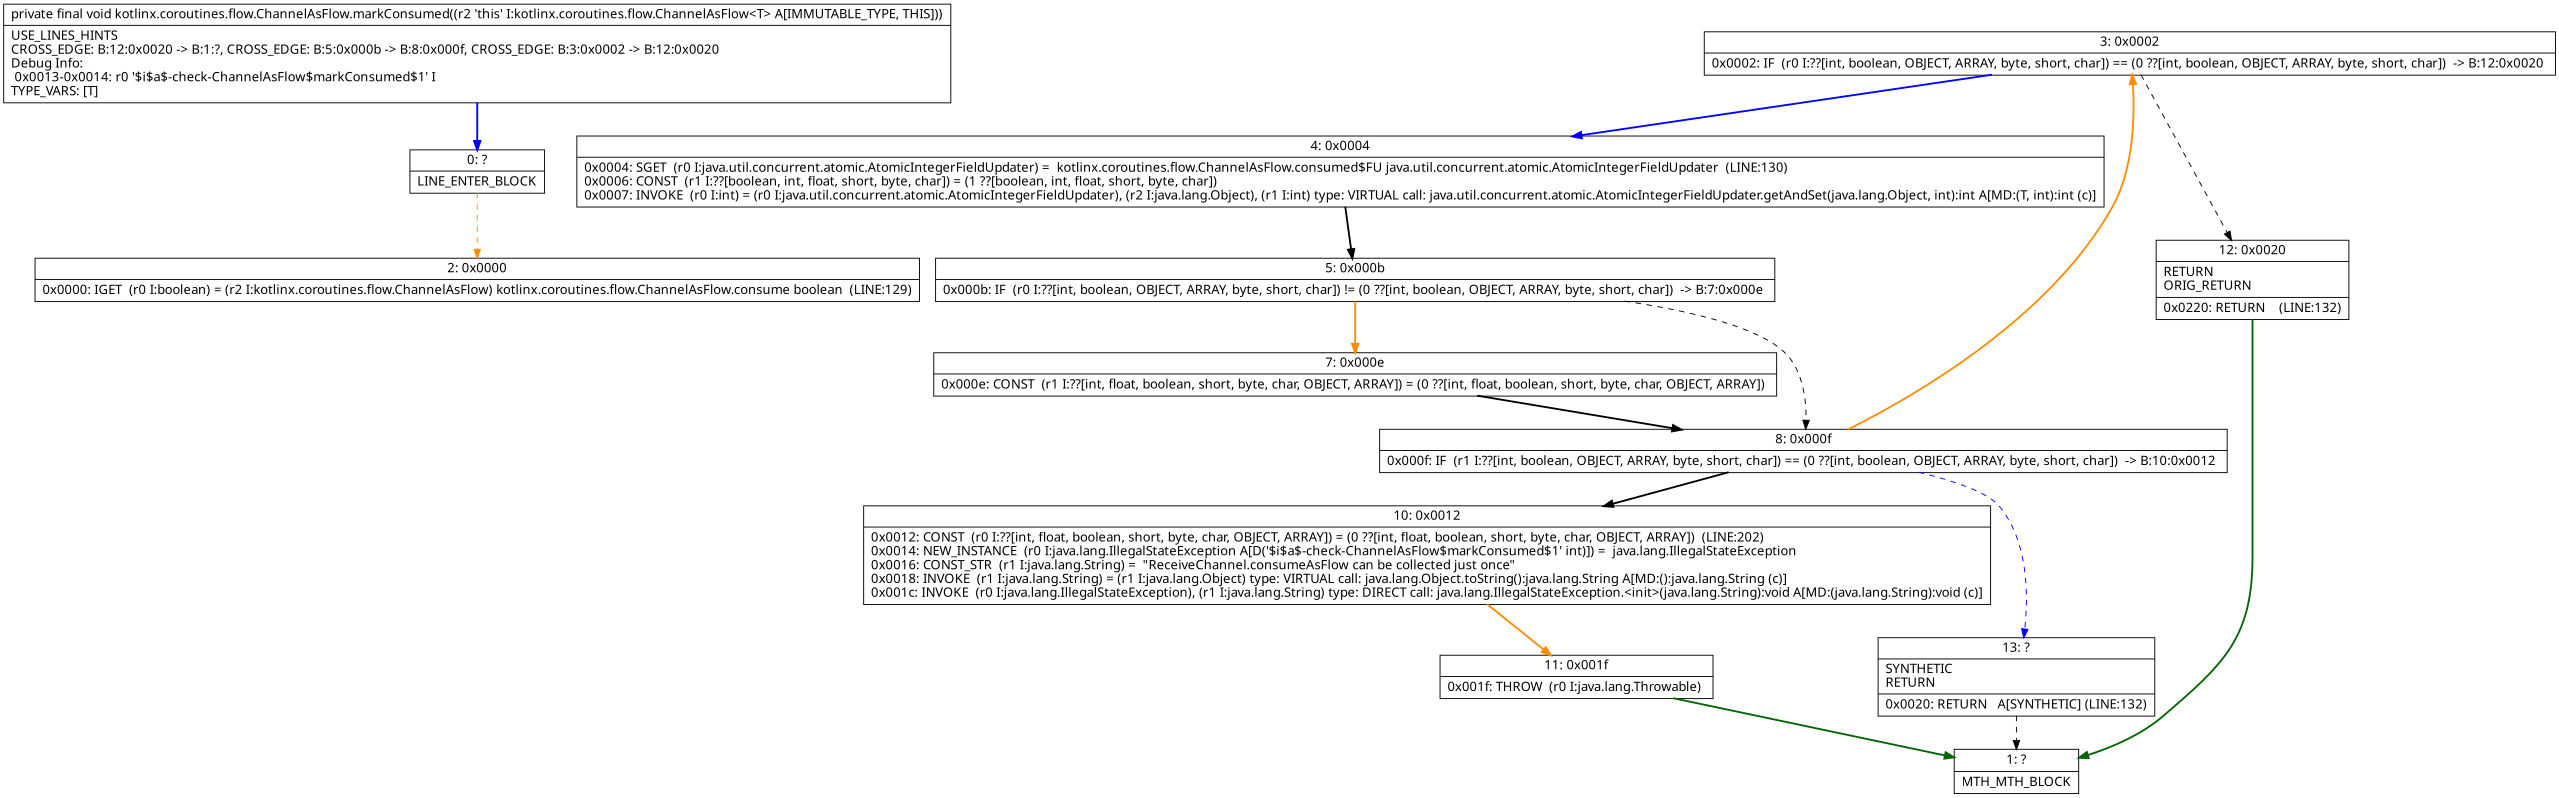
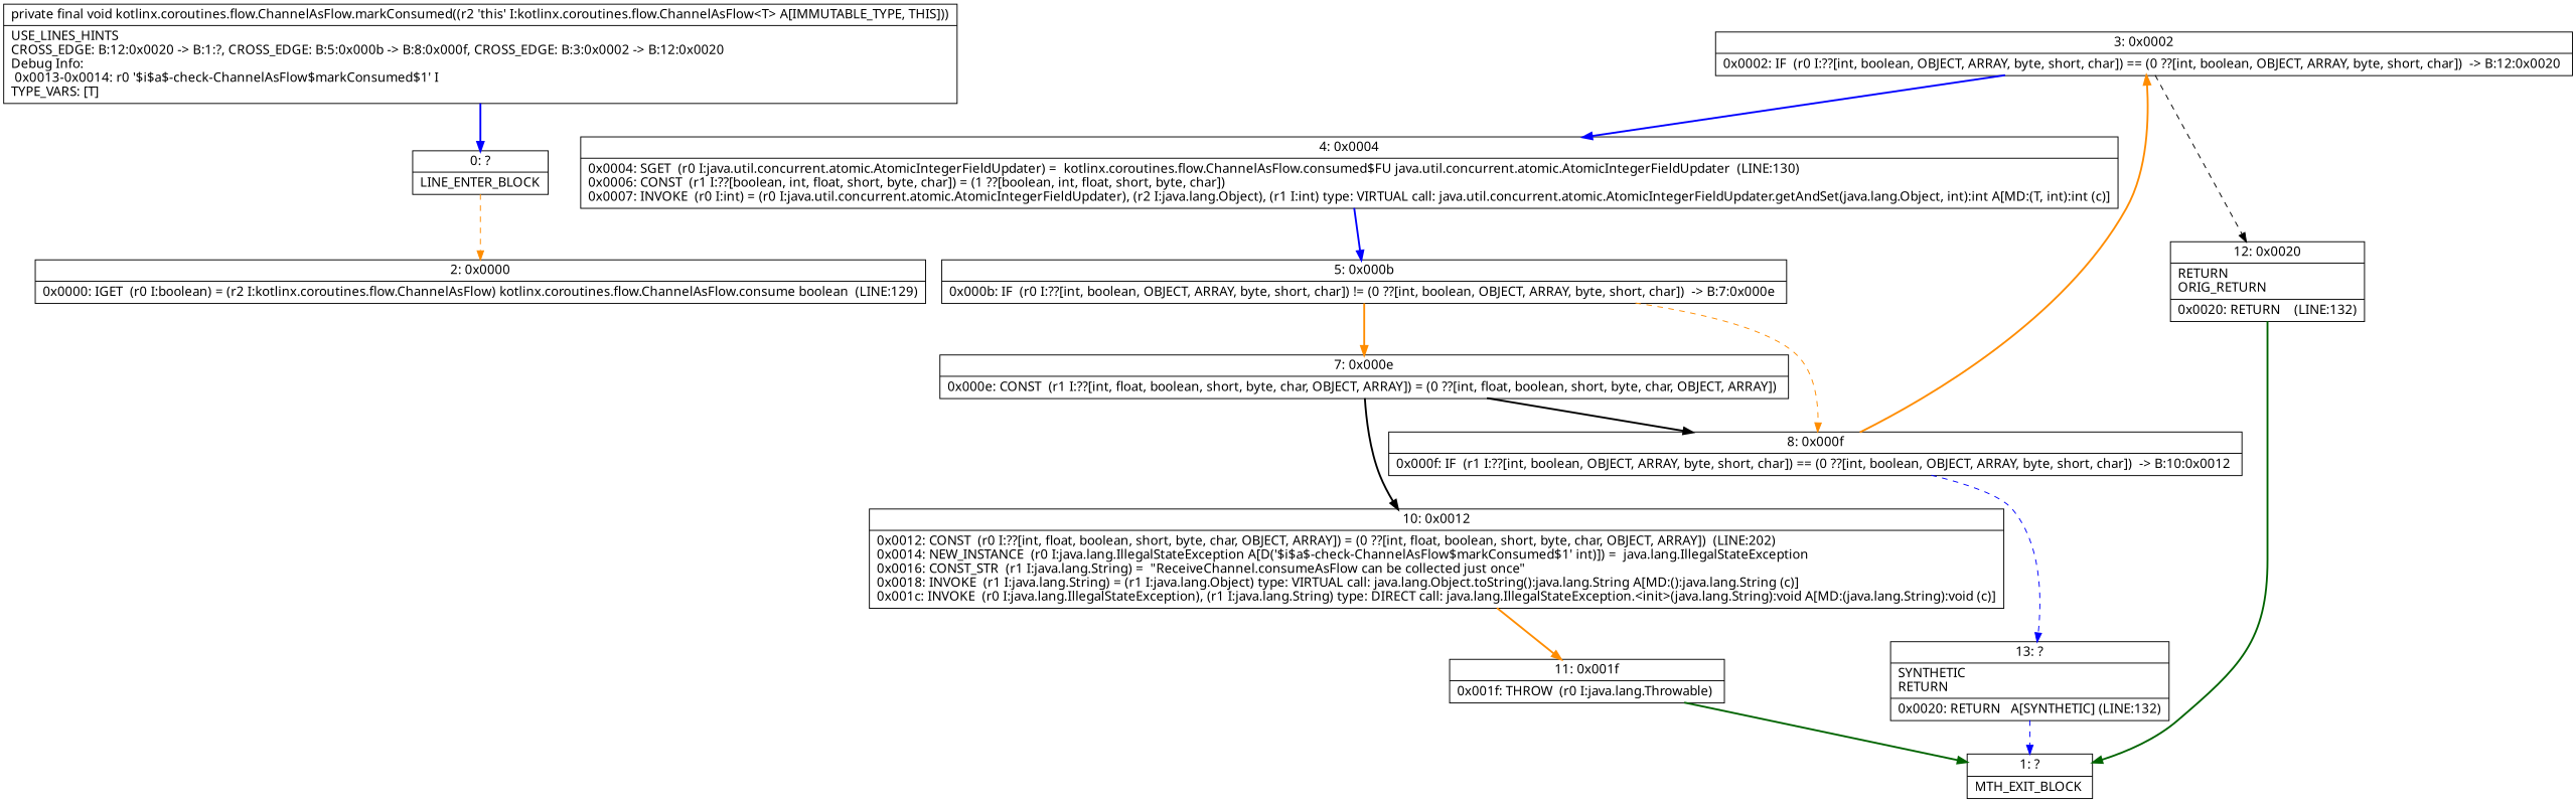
  digraph {
    fontname="Noto Sans"
    node [fontname="Noto Sans" shape=record]
    edge [color=black fontname="Noto Sans" style=bold]
    n1 [label="{0\:\ ?|LINE_ENTER_BLOCK\l}"]
    n2 [label="{2\:\ 0x0000|0x0000: IGET  (r0 I:boolean) = (r2 I:kotlinx.coroutines.flow.ChannelAsFlow) kotlinx.coroutines.flow.ChannelAsFlow.consume boolean  (LINE:129)\l}"]
    n3 [label="{3\:\ 0x0002|0x0002: IF  (r0 I:??[int, boolean, OBJECT, ARRAY, byte, short, char]) == (0 ??[int, boolean, OBJECT, ARRAY, byte, short, char])  \-\> B:12:0x0020 \l}"]
    n4 [label="{4\:\ 0x0004|0x0004: SGET  (r0 I:java.util.concurrent.atomic.AtomicIntegerFieldUpdater) =  kotlinx.coroutines.flow.ChannelAsFlow.consumed$FU java.util.concurrent.atomic.AtomicIntegerFieldUpdater  (LINE:130)\l0x0006: CONST  (r1 I:??[boolean, int, float, short, byte, char]) = (1 ??[boolean, int, float, short, byte, char]) \l0x0007: INVOKE  (r0 I:int) = (r0 I:java.util.concurrent.atomic.AtomicIntegerFieldUpdater), (r2 I:java.lang.Object), (r1 I:int) type: VIRTUAL call: java.util.concurrent.atomic.AtomicIntegerFieldUpdater.getAndSet(java.lang.Object, int):int A[MD:(T, int):int (c)]\l}"]
-   n5 [label="{12\:\ 0x0020|RETURN\lORIG_RETURN\l|0x0220: RETURN    (LINE:132)\l}"]
+   n5 [label="{12\:\ 0x0020|RETURN\lORIG_RETURN\l|0x0020: RETURN    (LINE:132)\l}"]
    n6 [label="{5\:\ 0x000b|0x000b: IF  (r0 I:??[int, boolean, OBJECT, ARRAY, byte, short, char]) != (0 ??[int, boolean, OBJECT, ARRAY, byte, short, char])  \-\> B:7:0x000e \l}"]
-   n7 [label="{1\:\ ?|MTH_MTH_BLOCK\l}"]
+   n7 [label="{1\:\ ?|MTH_EXIT_BLOCK\l}"]
    n8 [label="{7\:\ 0x000e|0x000e: CONST  (r1 I:??[int, float, boolean, short, byte, char, OBJECT, ARRAY]) = (0 ??[int, float, boolean, short, byte, char, OBJECT, ARRAY]) \l}"]
    n9 [label="{8\:\ 0x000f|0x000f: IF  (r1 I:??[int, boolean, OBJECT, ARRAY, byte, short, char]) == (0 ??[int, boolean, OBJECT, ARRAY, byte, short, char])  \-\> B:10:0x0012 \l}"]
    n10 [label="{10\:\ 0x0012|0x0012: CONST  (r0 I:??[int, float, boolean, short, byte, char, OBJECT, ARRAY]) = (0 ??[int, float, boolean, short, byte, char, OBJECT, ARRAY])  (LINE:202)\l0x0014: NEW_INSTANCE  (r0 I:java.lang.IllegalStateException A[D('$i$a$\-check\-ChannelAsFlow$markConsumed$1' int)]) =  java.lang.IllegalStateException \l0x0016: CONST_STR  (r1 I:java.lang.String) =  \"ReceiveChannel.consumeAsFlow can be collected just once\" \l0x0018: INVOKE  (r1 I:java.lang.String) = (r1 I:java.lang.Object) type: VIRTUAL call: java.lang.Object.toString():java.lang.String A[MD:():java.lang.String (c)]\l0x001c: INVOKE  (r0 I:java.lang.IllegalStateException), (r1 I:java.lang.String) type: DIRECT call: java.lang.IllegalStateException.\<init\>(java.lang.String):void A[MD:(java.lang.String):void (c)]\l}"]
    n11 [label="{13\:\ ?|SYNTHETIC\lRETURN\l|0x0020: RETURN   A[SYNTHETIC] (LINE:132)\l}"]
    n12 [label="{11\:\ 0x001f|0x001f: THROW  (r0 I:java.lang.Throwable) \l}"]
    n13 [label="{private final void kotlinx.coroutines.flow.ChannelAsFlow.markConsumed((r2 'this' I:kotlinx.coroutines.flow.ChannelAsFlow\<T\> A[IMMUTABLE_TYPE, THIS]))  | USE_LINES_HINTS\lCROSS_EDGE: B:12:0x0020 \-\> B:1:?, CROSS_EDGE: B:5:0x000b \-\> B:8:0x000f, CROSS_EDGE: B:3:0x0002 \-\> B:12:0x0020\lDebug Info:\l  0x0013\-0x0014: r0 '$i$a$\-check\-ChannelAsFlow$markConsumed$1' I\lTYPE_VARS: [T]\l}"]
    n1 -> n2 [color=darkorange style=dashed]
    n3 -> n4 [color=blue]
    n3 -> n5 [style=dashed]
-   n4 -> n6
+   n4 -> n6 [color=blue]
    n5 -> n7 [color=darkgreen]
    n6 -> n8 [color=darkorange]
-   n6 -> n9 [style=dashed]
+   n6 -> n9 [color=darkorange style=dashed]
    n8 -> n9
    n9 -> n3 [color=darkorange]
-   n9 -> n10
+   n8 -> n10
    n9 -> n11 [color=blue style=dashed]
    n10 -> n12 [color=darkorange]
-   n11 -> n7 [style=dashed]
+   n11 -> n7 [color=blue style=dashed]
    n12 -> n7 [color=darkgreen]
    n13 -> n1 [color=blue]
  }
